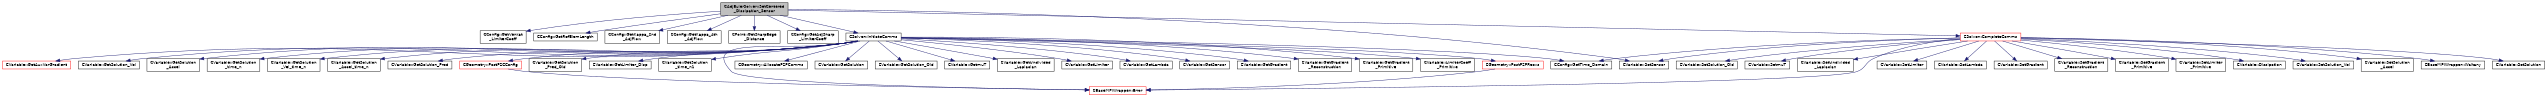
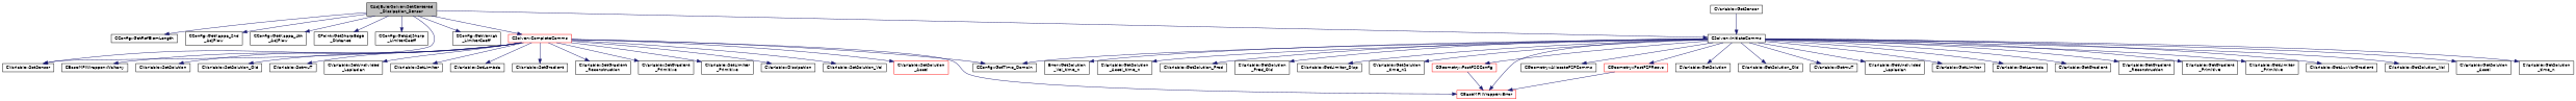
  digraph {
    rankdir=TB
    node [color=black fillcolor=white fontname=Helvetica fontsize=10 shape=record style=filled]
    edge [color=midnightblue fontname=Helvetica fontsize=10 labelfontname=Helvetica labelfontsize=10 style=solid]
    n1 [fillcolor=grey75 fontcolor=black height=0.2 label="CAdjEulerSolver::SetCentered\l_Dissipation_Sensor" width=0.4]
    n2 [height=0.2 label="CConfig::GetVenkat\l_LimiterCoeff" width=0.4]
    n3 [height=0.2 label="CConfig::GetRefElemLength" width=0.4]
    n4 [height=0.2 label="CConfig::GetKappa_2nd\l_AdjFlow" width=0.4]
    n5 [height=0.2 label="CConfig::GetKappa_4th\l_AdjFlow" width=0.4]
    n6 [height=0.2 label="CPoint::GetSharpEdge\l_Distance" width=0.4]
    n7 [height=0.2 label="CConfig::GetAdjSharp\l_LimiterCoeff" width=0.4]
    n8 [height=0.2 label="CVariable::SetSensor" width=0.4]
    n9 [height=0.2 label="CSolver::InitiateComms" width=0.4]
    n10 [color=red height=0.2 label="CSolver::CompleteComms" width=0.4]
    n11 [height=0.2 label="CConfig::GetTime_Domain" width=0.4]
    n12 [color=red height=0.2 label="CBaseMPIWrapper::Error" width=0.4]
    n13 [height=0.2 label="CGeometry::AllocateP2PComms" width=0.4]
    n14 [color=red height=0.2 label="CGeometry::PostP2PRecvs" width=0.4]
    n15 [height=0.2 label="CVariable::GetSolution" width=0.4]
    n16 [height=0.2 label="CVariable::GetSolution_Old" width=0.4]
    n17 [height=0.2 label="CVariable::GetmuT" width=0.4]
    n18 [height=0.2 label="CVariable::GetUndivided\l_Laplacian" width=0.4]
    n19 [height=0.2 label="CVariable::GetLimiter" width=0.4]
    n20 [height=0.2 label="CVariable::GetLambda" width=0.4]
    n21 [height=0.2 label="CVariable::GetSensor" width=0.4]
    n22 [height=0.2 label="CVariable::GetGradient" width=0.4]
    n23 [height=0.2 label="CVariable::GetGradient\l_Reconstruction" width=0.4]
    n24 [height=0.2 label="CVariable::GetGradient\l_Primitive" width=0.4]
-   n25 [height=0.2 label="CVariable::LimiterCoeff\l_Primitive" width=0.4]
-   n26 [color=red height=0.2 label="CVariable::GetAuxVarGradient" width=0.4]
+   n25 [height=0.2 label="CVariable::GetLimiter\l_Primitive" width=0.4]
+   n26 [height=0.2 label="CVariable::GetAuxVarGradient" width=0.4]
    n27 [height=0.2 label="CVariable::GetSolution_Vel" width=0.4]
    n28 [height=0.2 label="CVariable::GetSolution\l_Accel" width=0.4]
    n29 [height=0.2 label="CVariable::GetSolution\l_time_n" width=0.4]
-   n30 [height=0.2 label="CVariable::GetSolution\l_Vel_time_n" width=0.4]
+   n30 [height=0.2 label="Error::GetSolution\l_Vel_time_n" width=0.4]
    n31 [height=0.2 label="CVariable::GetSolution\l_Accel_time_n" width=0.4]
    n32 [height=0.2 label="CVariable::GetSolution_Pred" width=0.4]
    n33 [height=0.2 label="CVariable::GetSolution\l_Pred_Old" width=0.4]
    n34 [height=0.2 label="CVariable::GetLimiter_Disp" width=0.4]
    n35 [height=0.2 label="CVariable::GetSolution\l_time_n1" width=0.4]
    n36 [color=red height=0.2 label="CGeometry::PostP2CConfig" width=0.4]
    n37 [height=0.2 label="CBaseMPIWrapper::Waitany" width=0.4]
    n38 [height=0.2 label="CVariable::SetSolution" width=0.4]
    n39 [height=0.2 label="CVariable::SetSolution_Old" width=0.4]
    n40 [height=0.2 label="CVariable::SetmuT" width=0.4]
    n41 [height=0.2 label="CVariable::SetUndivided\l_Laplacian" width=0.4]
    n42 [height=0.2 label="CVariable::SetLimiter" width=0.4]
    n43 [height=0.2 label="CVariable::SetLambda" width=0.4]
    n44 [height=0.2 label="CVariable::SetGradient" width=0.4]
    n45 [height=0.2 label="CVariable::SetGradient\l_Reconstruction" width=0.4]
    n46 [height=0.2 label="CVariable::SetGradient\l_Primitive" width=0.4]
    n47 [height=0.2 label="CVariable::SetLimiter\l_Primitive" width=0.4]
    n48 [height=0.2 label="CVariable::Dissipation" width=0.4]
    n49 [height=0.2 label="CVariable::SetSolution_Vel" width=0.4]
-   n50 [height=0.2 label="CVariable::SetSolution\l_Accel" width=0.4]
+   n50 [color=red height=0.2 label="CVariable::SetSolution\l_Accel" width=0.4]
    n1 -> n2
    n1 -> n3
    n1 -> n4
    n1 -> n5
    n1 -> n6
    n1 -> n7
    n1 -> n8
    n1 -> n9
    n1 -> n10
    n9 -> n11
    n9 -> n12
    n9 -> n13
    n9 -> n14
    n9 -> n15
    n9 -> n16
    n9 -> n17
    n9 -> n18
    n9 -> n19
    n9 -> n20
-   n9 -> n21
+   n21 -> n9
    n9 -> n22
    n9 -> n23
    n9 -> n24
    n9 -> n25
    n9 -> n26
    n9 -> n27
    n9 -> n28
    n9 -> n29
    n9 -> n30
    n9 -> n31
    n9 -> n32
    n9 -> n33
    n9 -> n34
    n9 -> n35
    n9 -> n36
    n10 -> n8
    n10 -> n11
    n10 -> n12
    n10 -> n37
    n10 -> n38
    n10 -> n39
    n10 -> n40
    n10 -> n41
    n10 -> n42
    n10 -> n43
    n10 -> n44
    n10 -> n45
    n10 -> n46
    n10 -> n47
    n10 -> n48
    n10 -> n49
    n10 -> n50
    n14 -> n12
    n36 -> n12
  }
